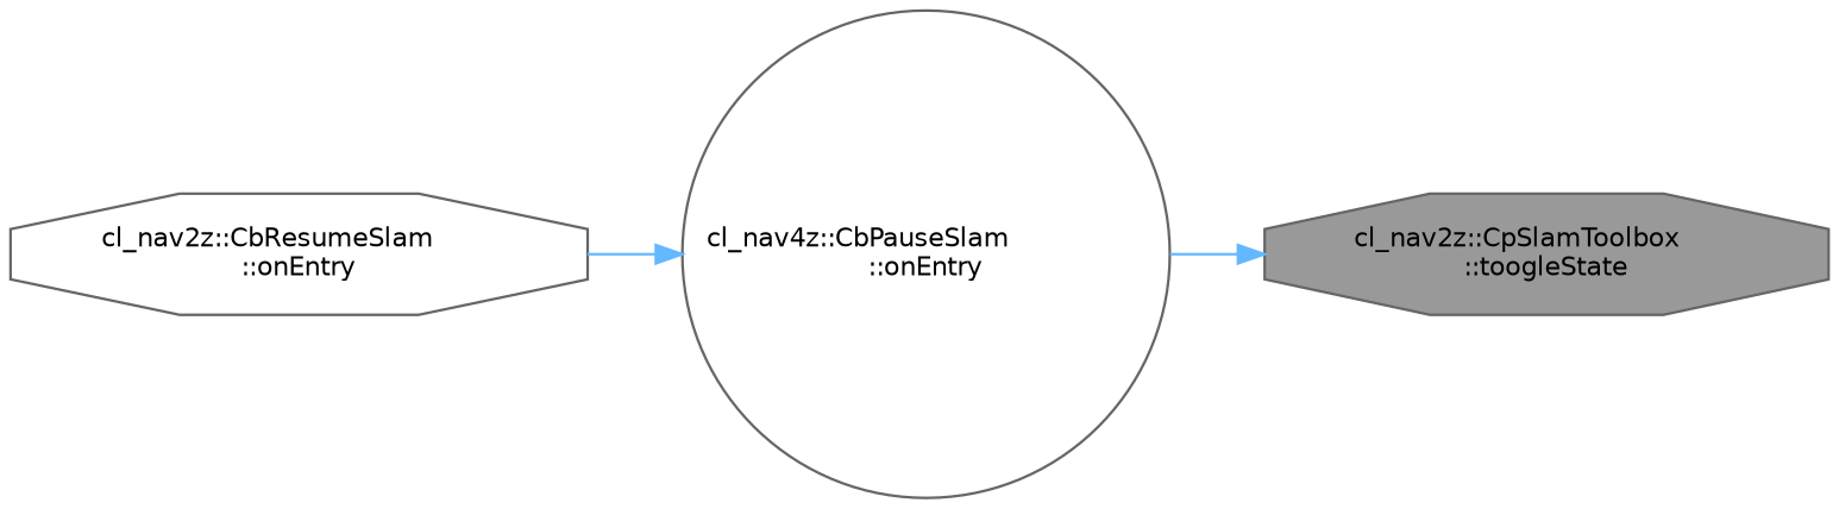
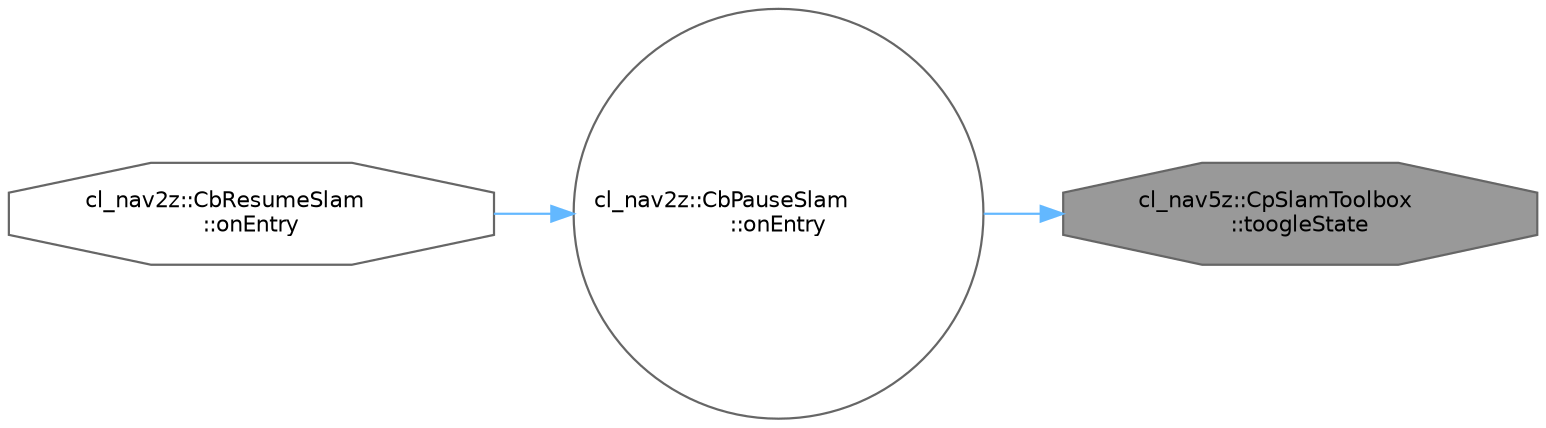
  digraph {
    rankdir=RL
    node [color=grey40 fillcolor=white fontname=Helvetica fontsize=10 shape=octagon style=filled]
    edge [color=steelblue1 dir=back fontname=Helvetica fontsize=10 labelfontname=Helvetica labelfontsize=10 style=solid]
-   n1 [color=gray40 fillcolor=grey60 fontcolor=black height=0.2 label="cl_nav2z::CpSlamToolbox\l::toogleState" width=0.4]
-   n2 [height=0.2 label="cl_nav4z::CbPauseSlam\l::onEntry" shape=circle width=0.4]
+   n1 [color=gray40 fillcolor=grey60 fontcolor=black height=0.2 label="cl_nav5z::CpSlamToolbox\l::toogleState" width=0.4]
+   n2 [height=0.2 label="cl_nav2z::CbPauseSlam\l::onEntry" shape=circle width=0.4]
    n3 [height=0.2 label="cl_nav2z::CbResumeSlam\l::onEntry" width=0.4]
    n1 -> n2
    n2 -> n3
  }
